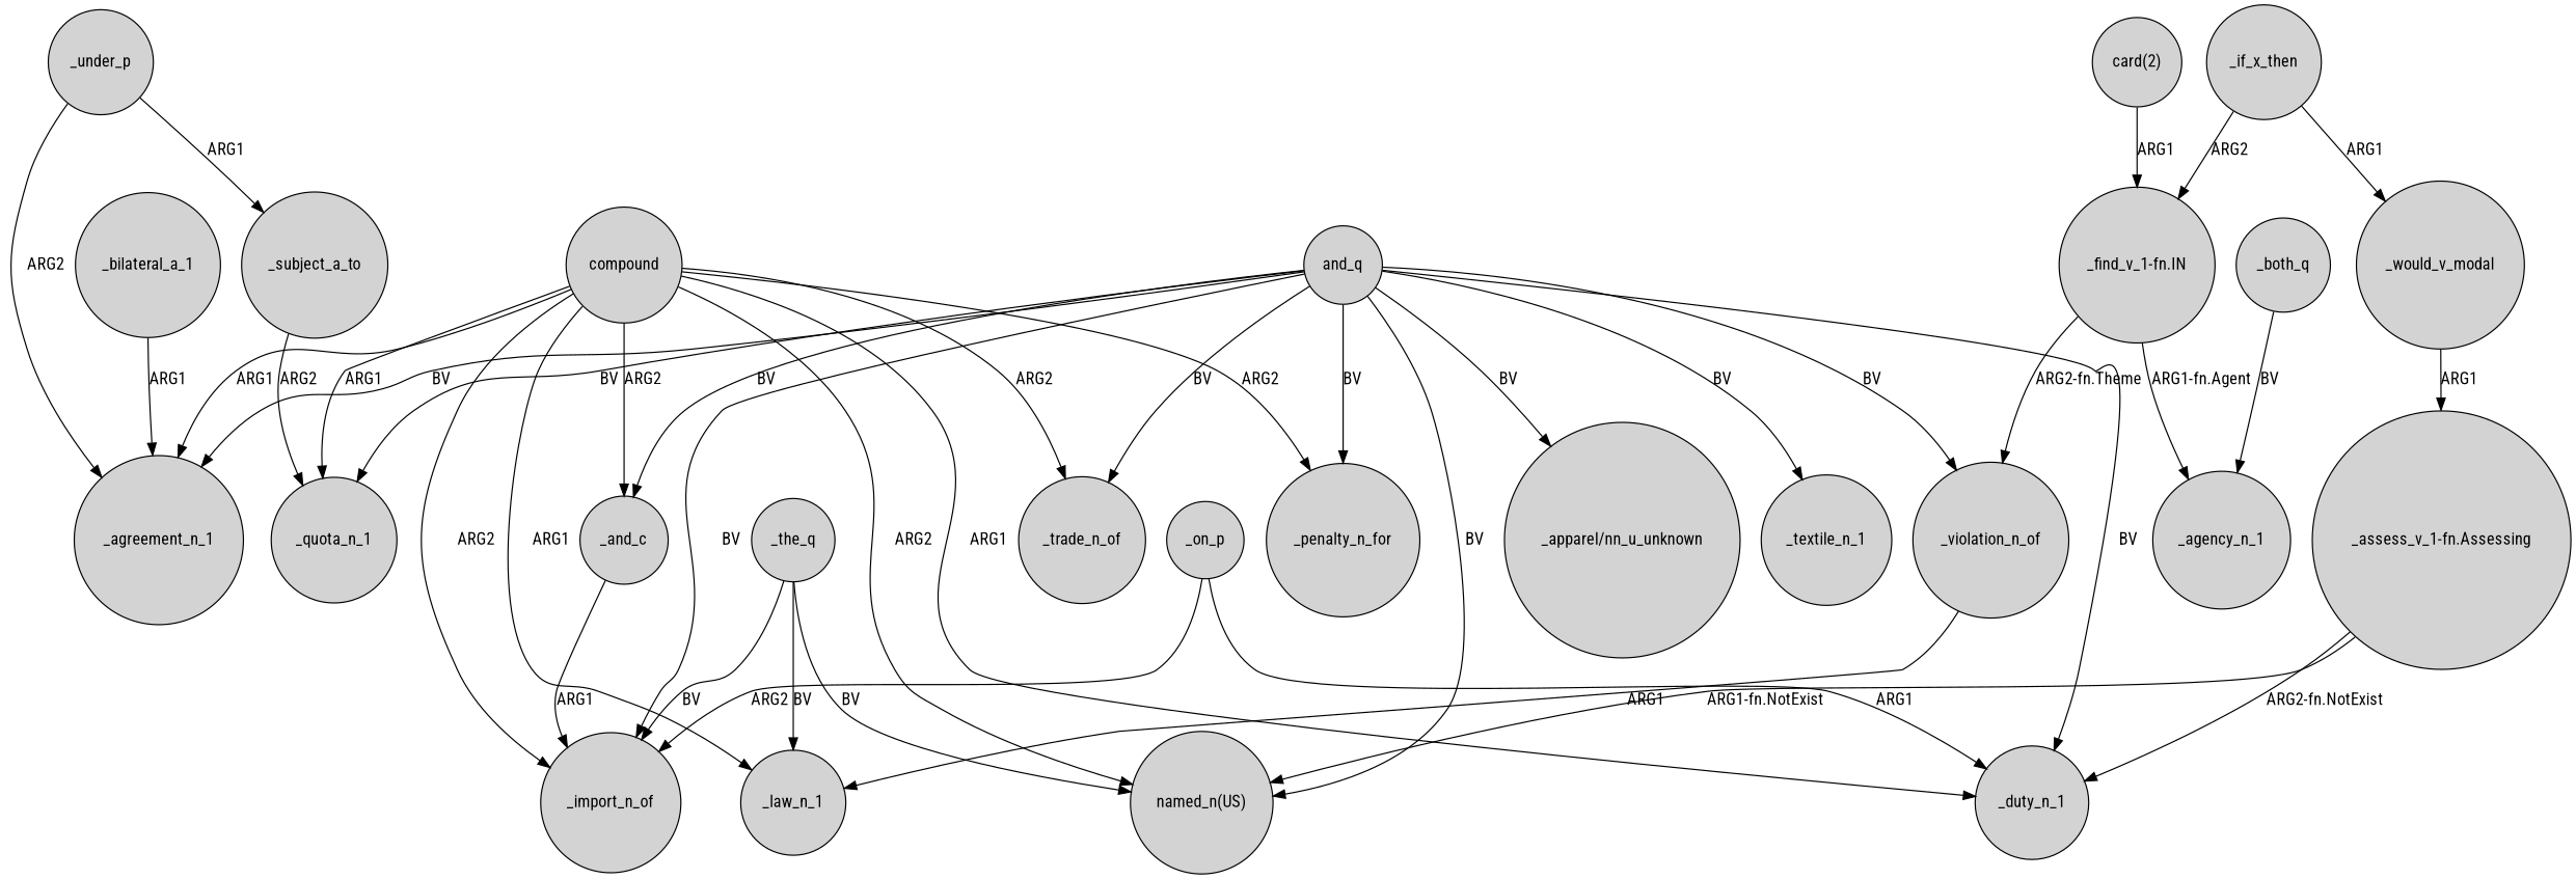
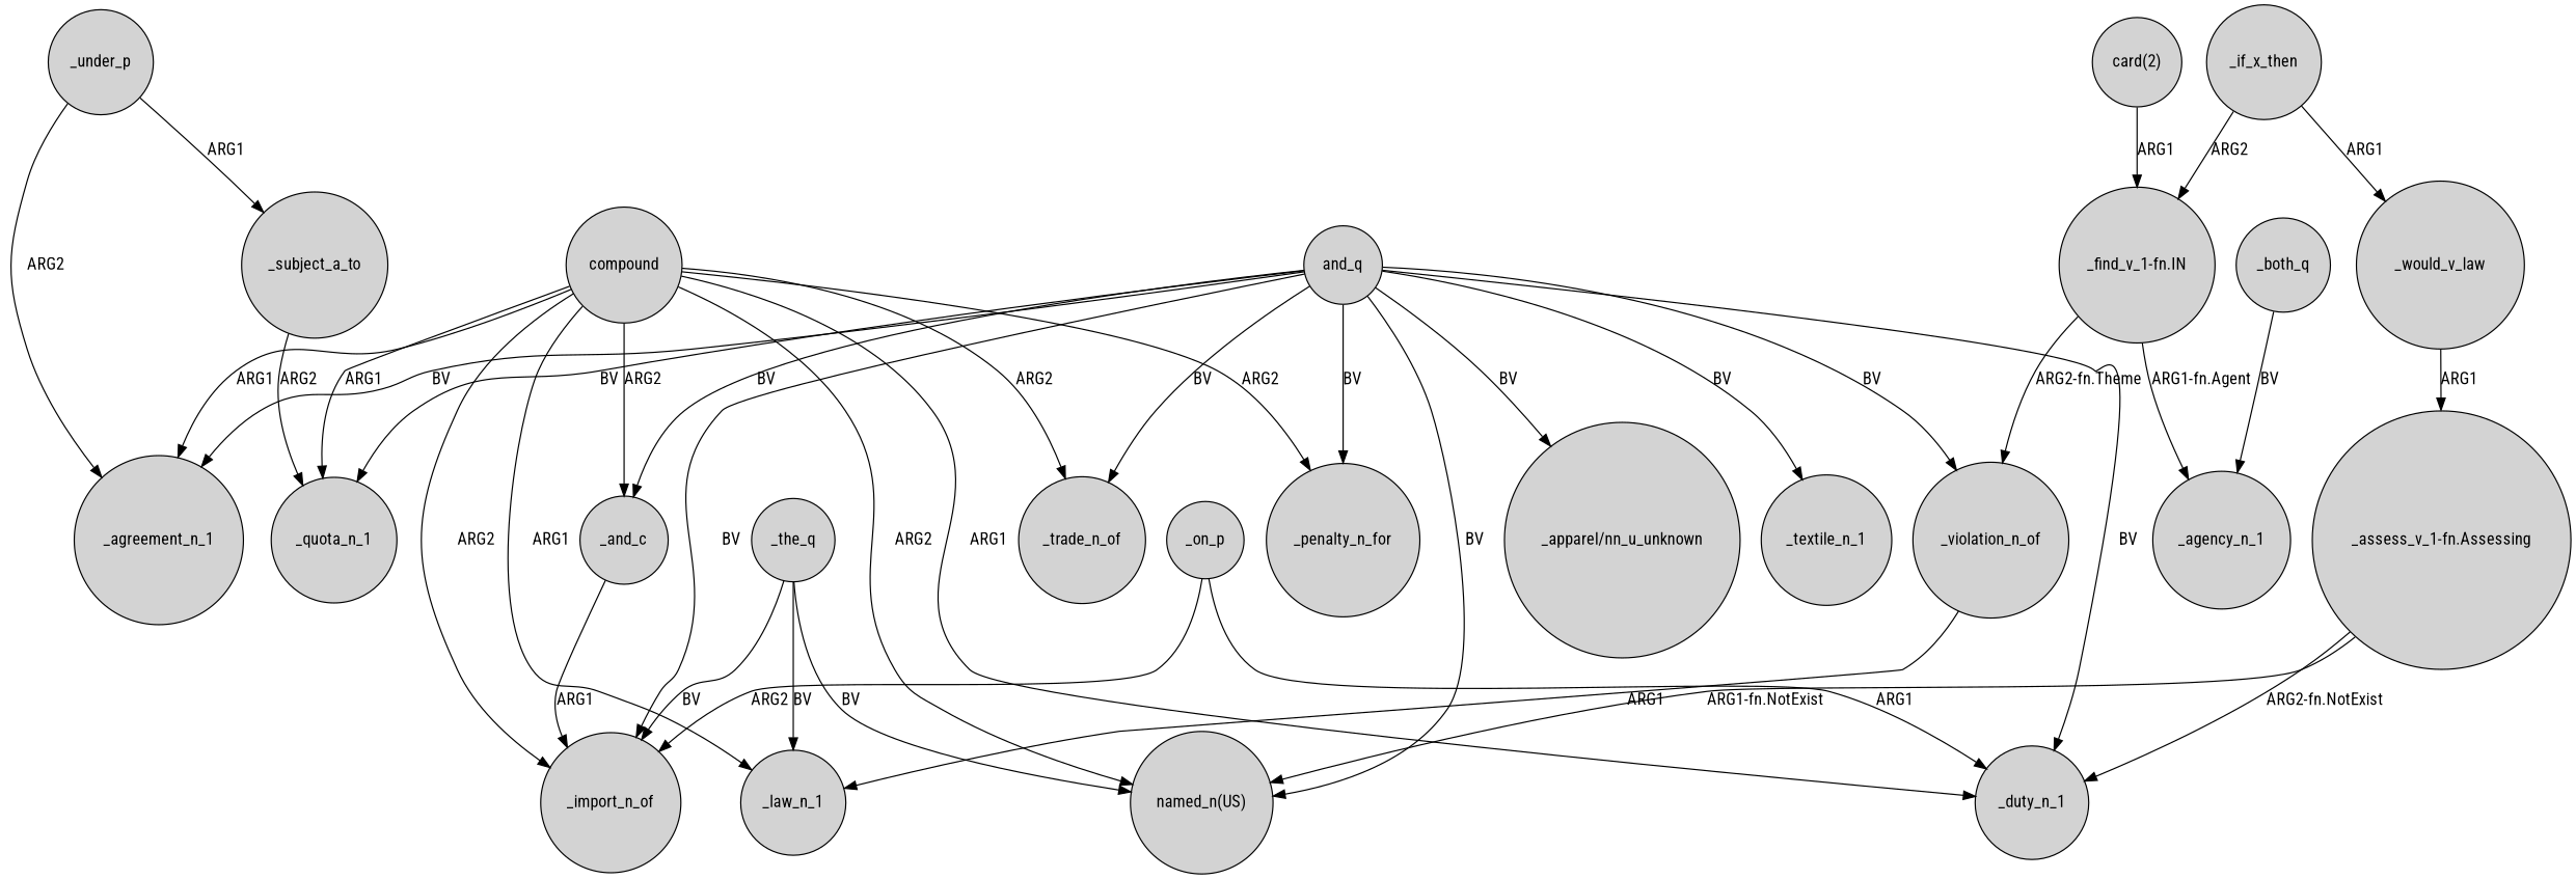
  digraph {
    fontname="Roboto Condensed"
    node [fontname="Roboto Condensed" shape=circle style=filled]
    edge [fontname="Roboto Condensed"]
    _subject_a_to
    _quota_n_1
    n3 [label=and_q]
    _import_n_of
    _trade_n_of
    _duty_n_1
    "named_n(US)"
    _violation_n_of
    _agreement_n_1
    _penalty_n_for
    "_apparel/nn_u_unknown"
    _and_c
    _textile_n_1
    _law_n_1
    "_find_v_1-fn.IN"
    _agency_n_1
    "_assess_v_1-fn.Assessing"
    _under_p
    compound
    "card(2)"
    _if_x_then
-   _would_v_modal
+   _would_v_modal [label=_would_v_law]
    _the_q
    _both_q
-   _bilateral_a_1
    _on_p
    _subject_a_to -> _quota_n_1 [label=ARG2]
    n3 -> _quota_n_1 [label=BV]
    n3 -> _import_n_of [label=BV]
    n3 -> _trade_n_of [label=BV]
    n3 -> _duty_n_1 [label=BV]
    n3 -> "named_n(US)" [label=BV]
    n3 -> _violation_n_of [label=BV]
    n3 -> _agreement_n_1 [label=BV]
    n3 -> _penalty_n_for [label=BV]
    n3 -> "_apparel/nn_u_unknown" [label=BV]
    n3 -> _and_c [label=BV]
    n3 -> _textile_n_1 [label=BV]
    _violation_n_of -> _law_n_1 [label=ARG1]
    _and_c -> _import_n_of [label=ARG1]
    "_find_v_1-fn.IN" -> _violation_n_of [label="ARG2-fn.Theme"]
    "_find_v_1-fn.IN" -> _agency_n_1 [label="ARG1-fn.Agent"]
    "_assess_v_1-fn.Assessing" -> _duty_n_1 [label="ARG2-fn.NotExist"]
    "_assess_v_1-fn.Assessing" -> "named_n(US)" [label="ARG1-fn.NotExist"]
    _under_p -> _subject_a_to [label=ARG1]
    _under_p -> _agreement_n_1 [label=ARG2]
    compound -> _quota_n_1 [label=ARG1]
    compound -> _import_n_of [label=ARG2]
    compound -> _trade_n_of [label=ARG2]
    compound -> _duty_n_1 [label=ARG1]
    compound -> "named_n(US)" [label=ARG2]
    compound -> _agreement_n_1 [label=ARG1]
    compound -> _penalty_n_for [label=ARG2]
    compound -> _and_c [label=ARG2]
    compound -> _law_n_1 [label=ARG1]
    "card(2)" -> "_find_v_1-fn.IN" [label=ARG1]
    _if_x_then -> "_find_v_1-fn.IN" [label=ARG2]
    _if_x_then -> _would_v_modal [label=ARG1]
    _would_v_modal -> "_assess_v_1-fn.Assessing" [label=ARG1]
    _the_q -> _import_n_of [label=BV]
    _the_q -> "named_n(US)" [label=BV]
    _the_q -> _law_n_1 [label=BV]
    _both_q -> _agency_n_1 [label=BV]
-   _bilateral_a_1 -> _agreement_n_1 [label=ARG1]
    _on_p -> _import_n_of [label=ARG2]
    _on_p -> _duty_n_1 [label=ARG1]
  }
